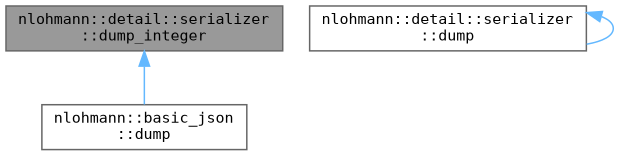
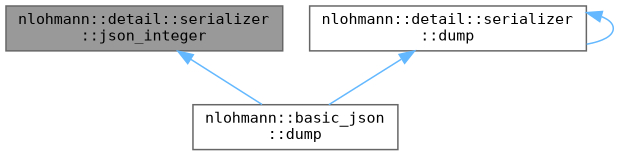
  digraph {
    fontname="DejaVu Sans Mono"
    rankdir=TB
    node [color=grey40 fillcolor=white fontname="DejaVu Sans Mono" fontsize=10 shape=box style=filled]
    edge [color=steelblue1 dir=back fontname="DejaVu Sans Mono" fontsize=10 labelfontname=Helvetica labelfontsize=10 style=solid]
-   n1 [color=gray40 fillcolor=grey60 fontcolor=black height=0.2 label="nlohmann::detail::serializer\l::dump_integer" width=0.4]
+   n1 [color=gray40 fillcolor=grey60 fontcolor=black height=0.2 label="nlohmann::detail::serializer\l::json_integer" width=0.4]
    n2 [height=0.2 label="nlohmann::basic_json\l::dump" width=0.4]
    n3 [height=0.2 label="nlohmann::detail::serializer\l::dump" width=0.4]
    n1 -> n2
+   n3 -> n2
    n3 -> n3
  }
